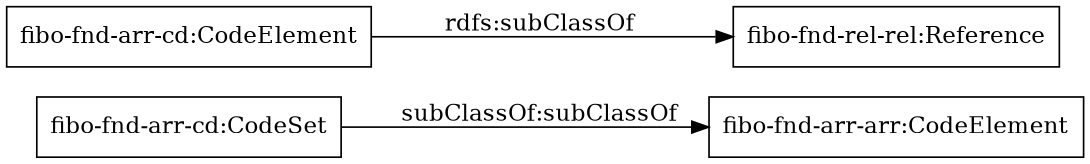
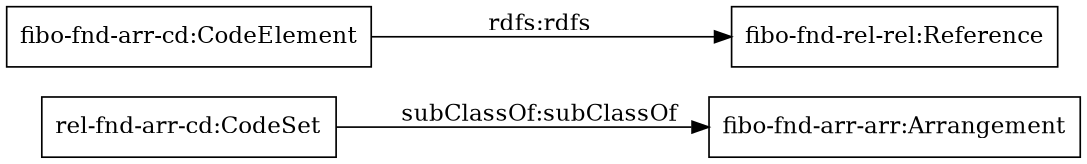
  digraph {
    rankdir=LR
    node [color=black shape=rectangle]
-   "fibo-fnd-arr-cd:CodeSet"
-   "fibo-fnd-arr-arr:Arrangement" [label="fibo-fnd-arr-arr:CodeElement"]
+   "fibo-fnd-arr-cd:CodeSet" [label="rel-fnd-arr-cd:CodeSet"]
+   "fibo-fnd-arr-arr:Arrangement"
    "fibo-fnd-arr-cd:CodeElement"
    "fibo-fnd-rel-rel:Reference"
    "fibo-fnd-arr-cd:CodeSet" -> "fibo-fnd-arr-arr:Arrangement" [label="subClassOf:subClassOf"]
-   "fibo-fnd-arr-cd:CodeElement" -> "fibo-fnd-rel-rel:Reference" [label="rdfs:subClassOf"]
+   "fibo-fnd-arr-cd:CodeElement" -> "fibo-fnd-rel-rel:Reference" [label="rdfs:rdfs"]
  }
